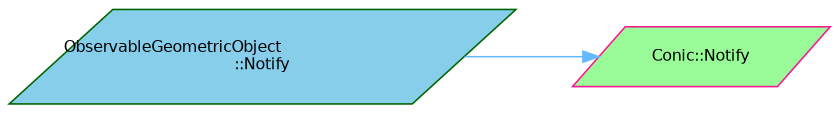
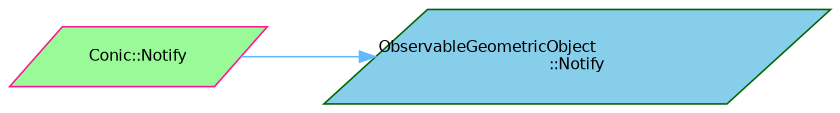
  digraph {
    rankdir=LR
    node [fontname=Helvetica fontsize=10 shape=parallelogram style=filled]
    n1 [color=deeppink fillcolor=palegreen fontcolor=black height=0.2 label="Conic::Notify" width=0.4]
    n2 [color=darkgreen fillcolor=skyblue height=0.2 label="ObservableGeometricObject\l::Notify" width=0.4]
-   n2 -> n1 [color=steelblue1 fontname=Helvetica fontsize=10 labelfontname=Helvetica labelfontsize=10 style=solid arrowhead=normal]
+   n1 -> n2 [color=steelblue1 fontname=Helvetica fontsize=10 labelfontname=Helvetica labelfontsize=10 style=solid arrowhead=normal]
  }
